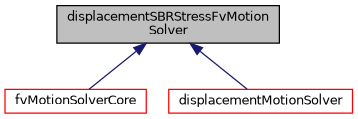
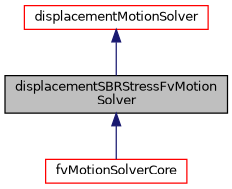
  digraph {
    node [color=red fontname=Helvetica fontsize=10 shape=record]
    edge [color=midnightblue dir=back fontname=Helvetica fontsize=10 labelfontname=Helvetica labelfontsize=10 style=solid]
    n1 [color=black fillcolor=grey75 fontcolor=black height=0.2 label="displacementSBRStressFvMotion\lSolver" style=filled width=0.4]
    n2 [height=0.2 label=fvMotionSolverCore width=0.4]
    n3 [height=0.2 label=displacementMotionSolver width=0.4]
    n1 -> n2
-   n1 -> n3
+   n3 -> n1
  }
